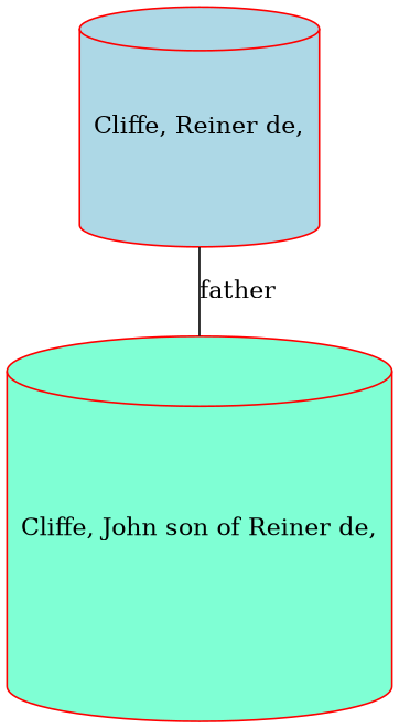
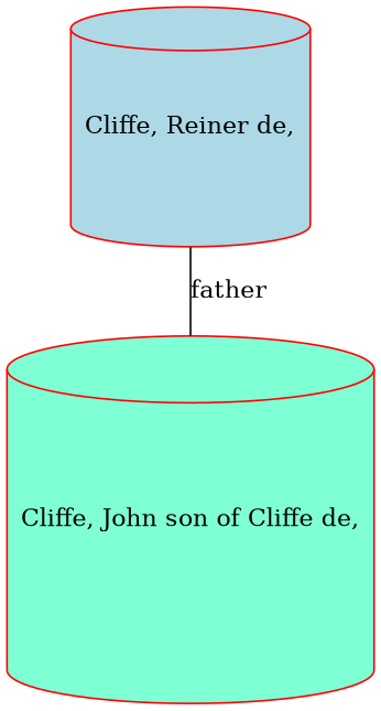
  digraph {
    node [color=red regular=1 shape=cylinder style=filled]
    n1 [label="Cliffe, Reiner de," fillcolor=lightblue]
-   n2 [label="Cliffe, John son of Reiner de," fillcolor=aquamarine]
+   n2 [label="Cliffe, John son of Cliffe de," fillcolor=aquamarine]
    n1 -> n2 [arrowsize=0.0 dir=none label=father]
  }
